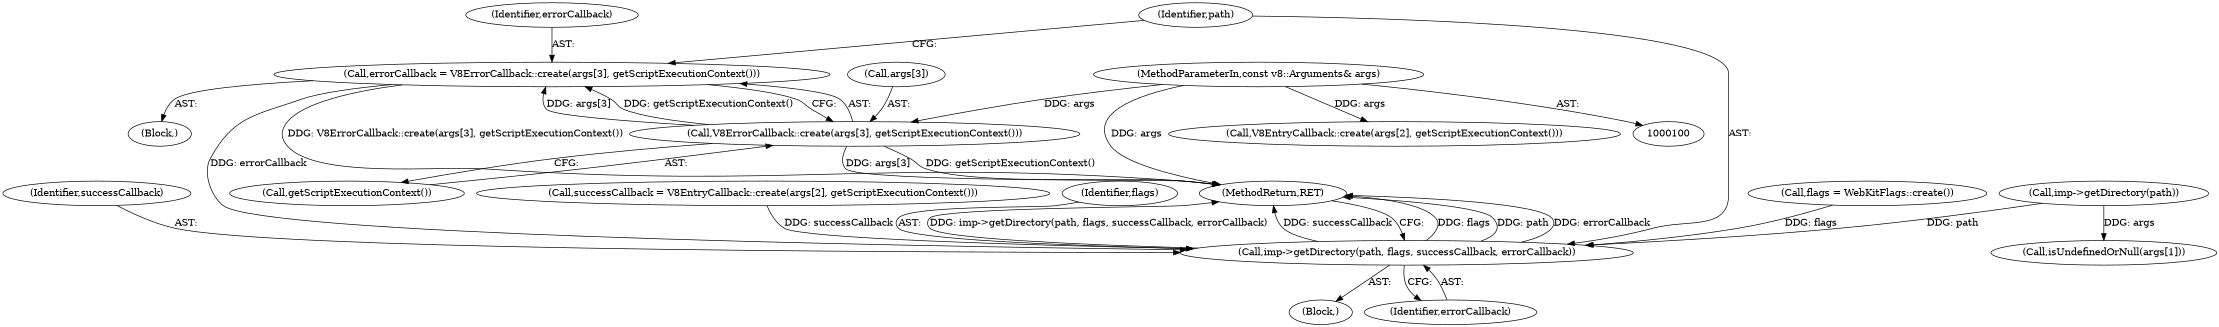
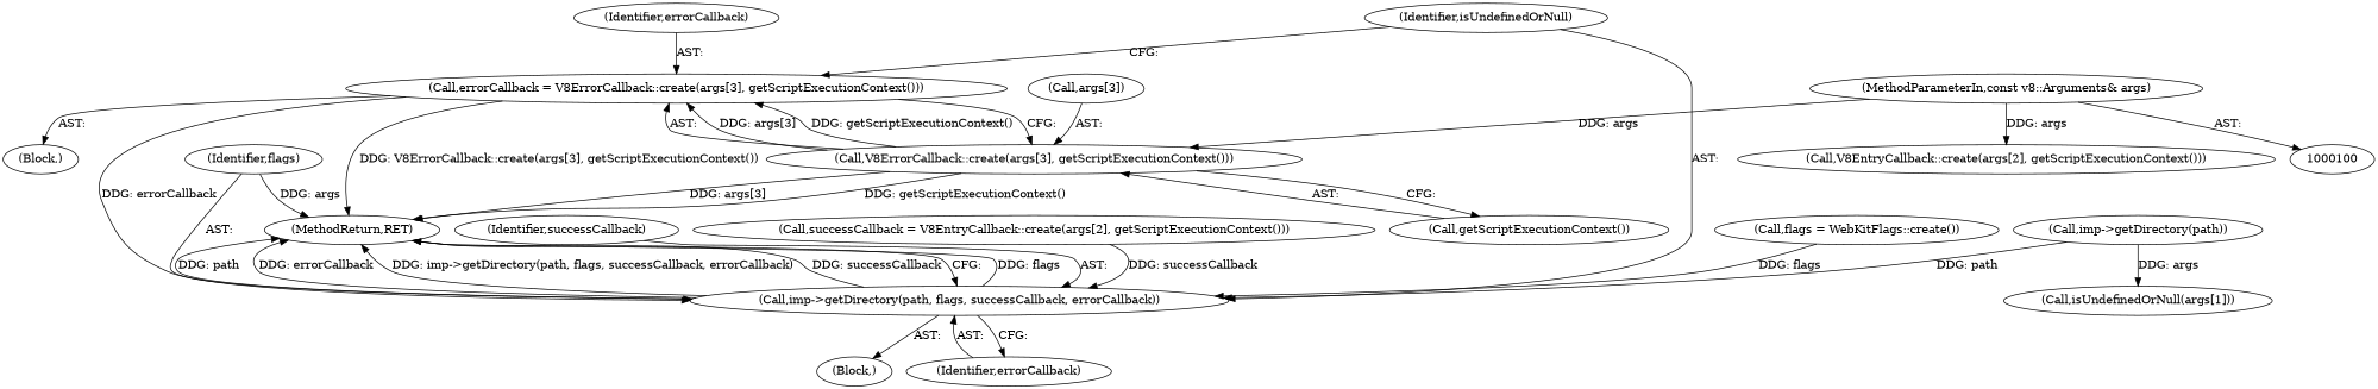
  digraph {
    fontname="DejaVu Serif"
    node [fontname="DejaVu Serif"]
    edge [fontname="DejaVu Serif"]
    n1 [label="(Call,errorCallback = V8ErrorCallback::create(args[3], getScriptExecutionContext()))"]
    n2 [label="(Call,V8ErrorCallback::create(args[3], getScriptExecutionContext()))"]
    n3 [label="(Call,imp->getDirectory(path, flags, successCallback, errorCallback))"]
    n4 [label="(Block,)"]
    n5 [label="(MethodReturn,RET)"]
    n6 [label="(Call,getScriptExecutionContext())"]
    n7 [label="(Block,)"]
    n8 [label="(Identifier,errorCallback)"]
    n9 [label="(MethodParameterIn,const v8::Arguments& args)"]
    n10 [label="(Call,V8EntryCallback::create(args[2], getScriptExecutionContext()))"]
    1000100
    n12 [label="(Call,isUndefinedOrNull(args[1]))"]
    n13 [label="(Call,args[3])"]
    n14 [label="(Identifier,flags)"]
    n15 [label="(Call,flags = WebKitFlags::create())"]
-   n16 [label="(Identifier,path)"]
+   n16 [label="(Identifier,isUndefinedOrNull)"]
    n17 [label="(Identifier,successCallback)"]
    n18 [label="(Call,imp->getDirectory(path))"]
    n19 [label="(Call,successCallback = V8EntryCallback::create(args[2], getScriptExecutionContext()))"]
    n20 [label="(Identifier,errorCallback)"]
    n1 -> n2 [label="CFG: "]
    n1 -> n3 [label="DDG: errorCallback"]
    n1 -> n4 [label="AST: "]
    n1 -> n5 [label="DDG: V8ErrorCallback::create(args[3], getScriptExecutionContext())"]
    n2 -> n1 [label="AST: "]
    n2 -> n1 [label="DDG: args[3]"]
    n2 -> n1 [label="DDG: getScriptExecutionContext()"]
    n2 -> n5 [label="DDG: args[3]"]
    n2 -> n5 [label="DDG: getScriptExecutionContext()"]
    n2 -> n6 [label="CFG: "]
    n3 -> n5 [label="DDG: flags"]
    n3 -> n5 [label="DDG: path"]
    n3 -> n5 [label="DDG: errorCallback"]
    n3 -> n5 [label="DDG: imp->getDirectory(path, flags, successCallback, errorCallback)"]
    n3 -> n5 [label="DDG: successCallback"]
    n3 -> n7 [label="AST: "]
    n3 -> n8 [label="CFG: "]
    n5 -> n3 [label="CFG: "]
    n6 -> n2 [label="AST: "]
    n8 -> n3 [label="AST: "]
    n9 -> n2 [label="DDG: args"]
-   n9 -> n5 [label="DDG: args"]
+   n14 -> n5 [label="DDG: args"]
    n9 -> n10 [label="DDG: args"]
    n9 -> 1000100 [label="AST: "]
    n13 -> n2 [label="AST: "]
    n14 -> n3 [label="AST: "]
    n15 -> n3 [label="DDG: flags"]
    n16 -> n1 [label="CFG: "]
    n16 -> n3 [label="AST: "]
    n17 -> n3 [label="AST: "]
    n18 -> n3 [label="DDG: path"]
    n18 -> n12 [label="DDG: args"]
    n19 -> n3 [label="DDG: successCallback"]
    n20 -> n1 [label="AST: "]
  }
